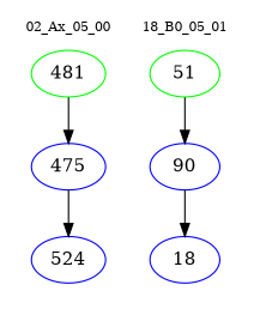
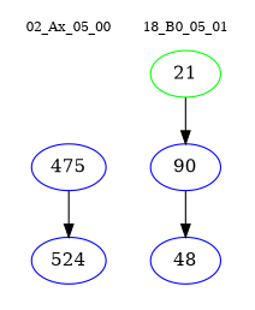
  digraph {
    node [color=blue]
    edge [color=black]
-   n1 [color=green label=481]
    n2 [label=475]
    n3 [label=524]
-   n4 [color=green label=51]
+   n4 [color=green label=21]
    n5 [label=90]
-   n6 [label=18]
+   n6 [label=48]
    subgraph cluster_1 {
      color=white
      fontsize=10
      label="02_Ax_05_00"
-     n1
      n2
      n3
    }
    subgraph cluster_2 {
      color=white
      fontsize=10
      label="18_B0_05_01"
      n4
      n5
      n6
    }
-   n1 -> n2
    n2 -> n3
    n4 -> n5
    n5 -> n6
  }
